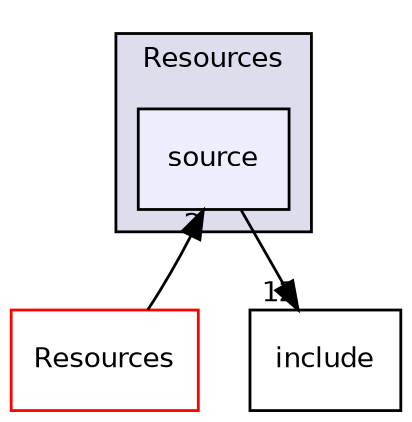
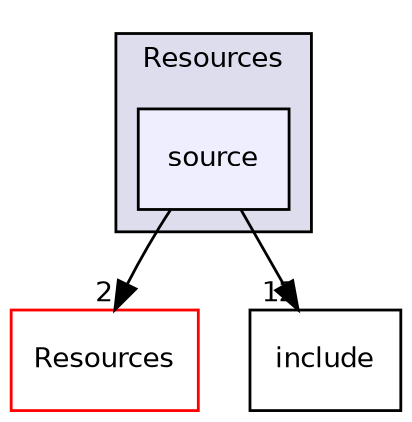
  digraph {
    compound=true
    node [fontname=Helvetica fontsize=10 shape=box style=filled]
    edge [labeldistance=1.5 labelfontname=Helvetica labelfontsize=10]
    n1 [fillcolor="#eeeeff" label=source pencolor=black]
    n2 [color=red fillcolor=white label=Resources]
    n3 [label=include style=""]
    subgraph cluster_1 {
      bgcolor="#ddddee"
      fontname=Helvetica
      fontsize=10
      label=Resources
      pencolor=black
      n1
    }
-   n2 -> n1 [headlabel=2]
+   n1 -> n2 [headlabel=2]
    n1 -> n3 [headlabel=12]
  }
